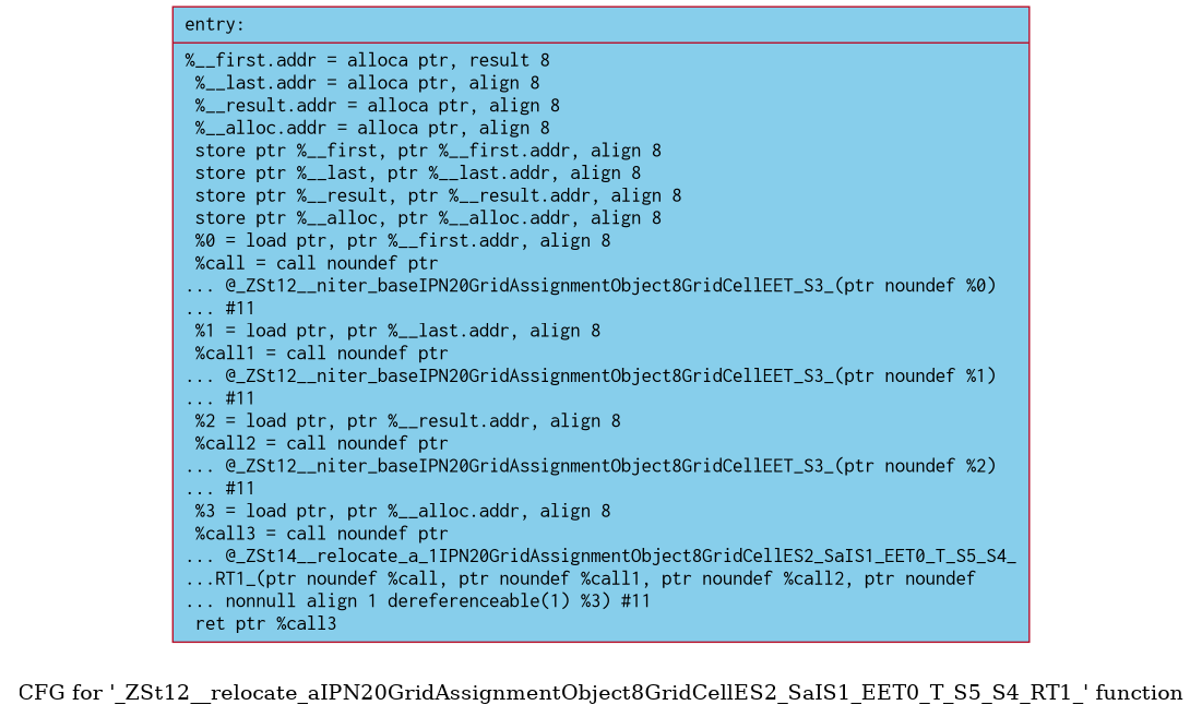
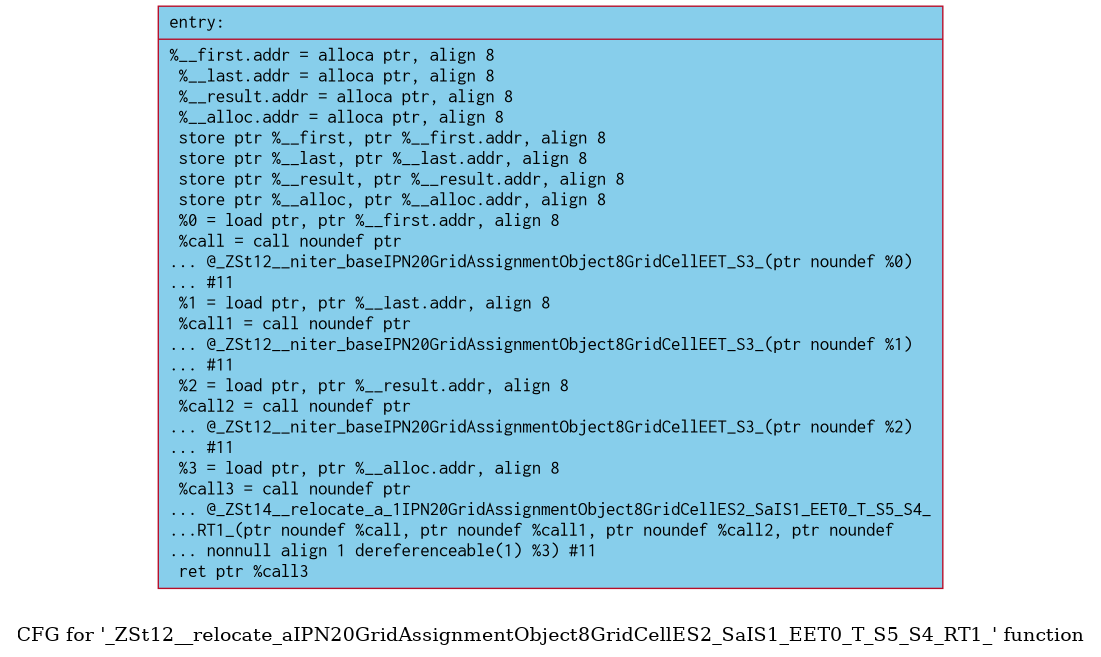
  digraph {
    label="CFG for '_ZSt12__relocate_aIPN20GridAssignmentObject8GridCellES2_SaIS1_EET0_T_S5_S4_RT1_' function"
-   n1 [color="#b70d28ff" fillcolor=skyblue fontname=Courier label="{entry:\l|  %__first.addr = alloca ptr, result 8\l  %__last.addr = alloca ptr, align 8\l  %__result.addr = alloca ptr, align 8\l  %__alloc.addr = alloca ptr, align 8\l  store ptr %__first, ptr %__first.addr, align 8\l  store ptr %__last, ptr %__last.addr, align 8\l  store ptr %__result, ptr %__result.addr, align 8\l  store ptr %__alloc, ptr %__alloc.addr, align 8\l  %0 = load ptr, ptr %__first.addr, align 8\l  %call = call noundef ptr\l... @_ZSt12__niter_baseIPN20GridAssignmentObject8GridCellEET_S3_(ptr noundef %0)\l... #11\l  %1 = load ptr, ptr %__last.addr, align 8\l  %call1 = call noundef ptr\l... @_ZSt12__niter_baseIPN20GridAssignmentObject8GridCellEET_S3_(ptr noundef %1)\l... #11\l  %2 = load ptr, ptr %__result.addr, align 8\l  %call2 = call noundef ptr\l... @_ZSt12__niter_baseIPN20GridAssignmentObject8GridCellEET_S3_(ptr noundef %2)\l... #11\l  %3 = load ptr, ptr %__alloc.addr, align 8\l  %call3 = call noundef ptr\l... @_ZSt14__relocate_a_1IPN20GridAssignmentObject8GridCellES2_SaIS1_EET0_T_S5_S4_\l...RT1_(ptr noundef %call, ptr noundef %call1, ptr noundef %call2, ptr noundef\l... nonnull align 1 dereferenceable(1) %3) #11\l  ret ptr %call3\l}" shape=record style=filled]
+   n1 [color="#b70d28ff" fillcolor=skyblue fontname=Courier label="{entry:\l|  %__first.addr = alloca ptr, align 8\l  %__last.addr = alloca ptr, align 8\l  %__result.addr = alloca ptr, align 8\l  %__alloc.addr = alloca ptr, align 8\l  store ptr %__first, ptr %__first.addr, align 8\l  store ptr %__last, ptr %__last.addr, align 8\l  store ptr %__result, ptr %__result.addr, align 8\l  store ptr %__alloc, ptr %__alloc.addr, align 8\l  %0 = load ptr, ptr %__first.addr, align 8\l  %call = call noundef ptr\l... @_ZSt12__niter_baseIPN20GridAssignmentObject8GridCellEET_S3_(ptr noundef %0)\l... #11\l  %1 = load ptr, ptr %__last.addr, align 8\l  %call1 = call noundef ptr\l... @_ZSt12__niter_baseIPN20GridAssignmentObject8GridCellEET_S3_(ptr noundef %1)\l... #11\l  %2 = load ptr, ptr %__result.addr, align 8\l  %call2 = call noundef ptr\l... @_ZSt12__niter_baseIPN20GridAssignmentObject8GridCellEET_S3_(ptr noundef %2)\l... #11\l  %3 = load ptr, ptr %__alloc.addr, align 8\l  %call3 = call noundef ptr\l... @_ZSt14__relocate_a_1IPN20GridAssignmentObject8GridCellES2_SaIS1_EET0_T_S5_S4_\l...RT1_(ptr noundef %call, ptr noundef %call1, ptr noundef %call2, ptr noundef\l... nonnull align 1 dereferenceable(1) %3) #11\l  ret ptr %call3\l}" shape=record style=filled]
  }
